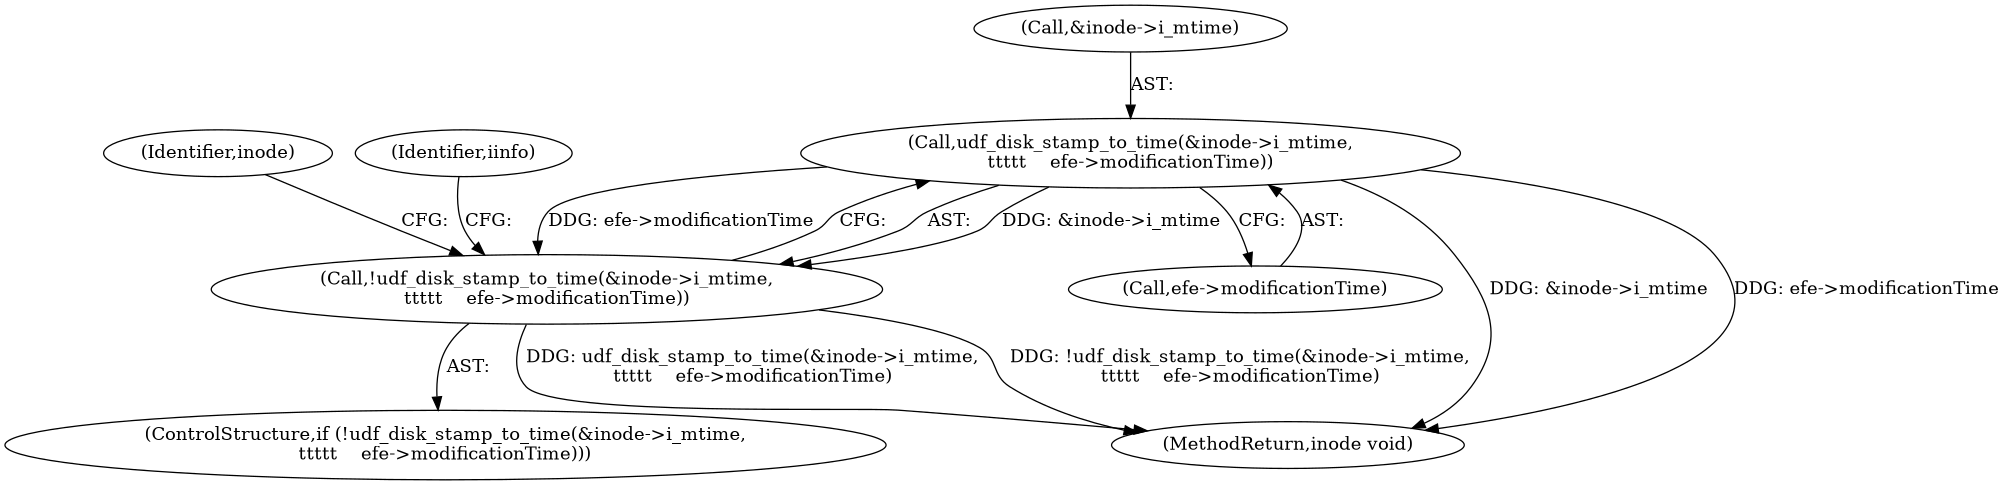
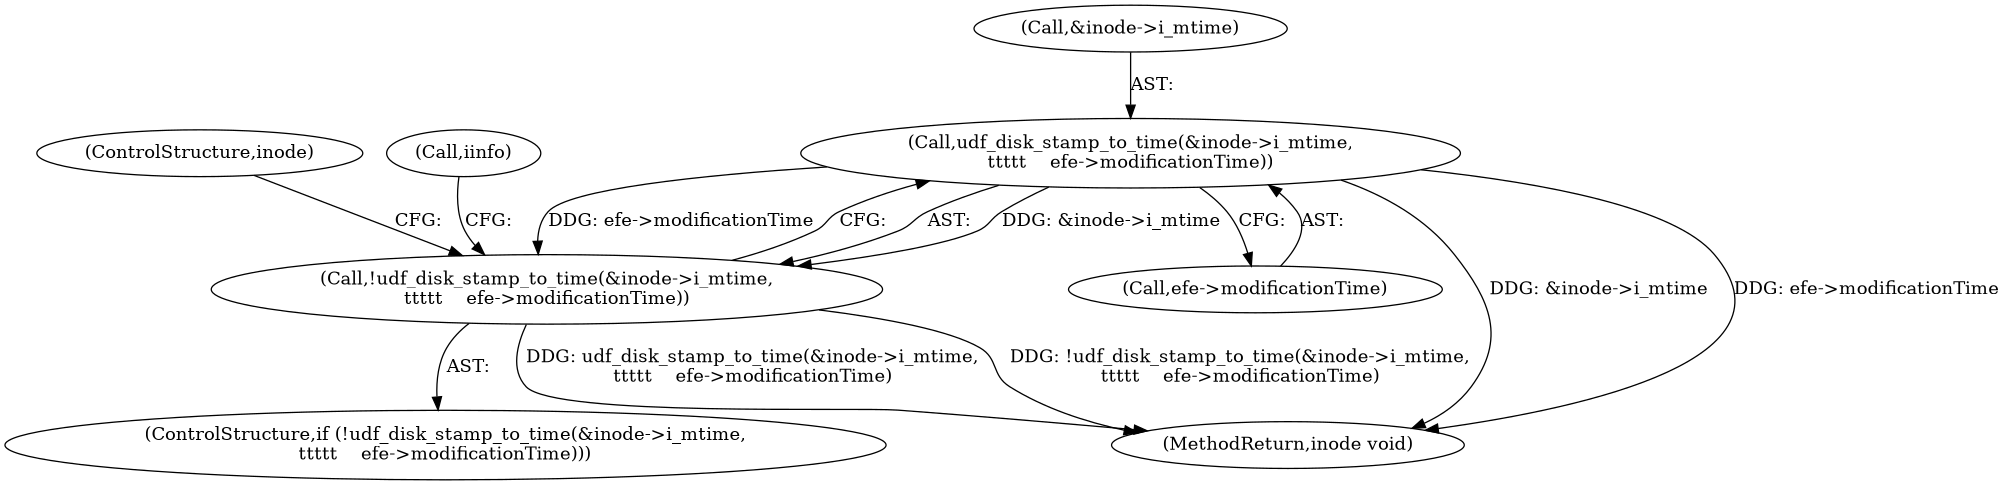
  digraph {
    n1 [label="(Call,udf_disk_stamp_to_time(&inode->i_mtime,\n\t\t\t\t\t    efe->modificationTime))"]
    n2 [label="(Call,!udf_disk_stamp_to_time(&inode->i_mtime,\n\t\t\t\t\t    efe->modificationTime))"]
    n3 [label="(Call,efe->modificationTime)"]
    n4 [label="(MethodReturn,inode void)"]
    n5 [label="(ControlStructure,if (!udf_disk_stamp_to_time(&inode->i_mtime,\n\t\t\t\t\t    efe->modificationTime)))"]
    n6 [label="(Call,&inode->i_mtime)"]
-   n7 [label="(Identifier,inode)"]
-   n8 [label="(Identifier,iinfo)"]
+   n7 [label="(ControlStructure,inode)"]
+   n8 [label="(Call,iinfo)"]
    n1 -> n2 [label="AST: "]
    n1 -> n2 [label="DDG: &inode->i_mtime"]
    n1 -> n2 [label="DDG: efe->modificationTime"]
    n1 -> n3 [label="CFG: "]
    n1 -> n4 [label="DDG: &inode->i_mtime"]
    n1 -> n4 [label="DDG: efe->modificationTime"]
    n2 -> n1 [label="CFG: "]
    n2 -> n4 [label="DDG: udf_disk_stamp_to_time(&inode->i_mtime,\n\t\t\t\t\t    efe->modificationTime)"]
    n2 -> n4 [label="DDG: !udf_disk_stamp_to_time(&inode->i_mtime,\n\t\t\t\t\t    efe->modificationTime)"]
    n2 -> n5 [label="AST: "]
    n3 -> n1 [label="AST: "]
    n6 -> n1 [label="AST: "]
    n7 -> n2 [label="CFG: "]
    n8 -> n2 [label="CFG: "]
  }
